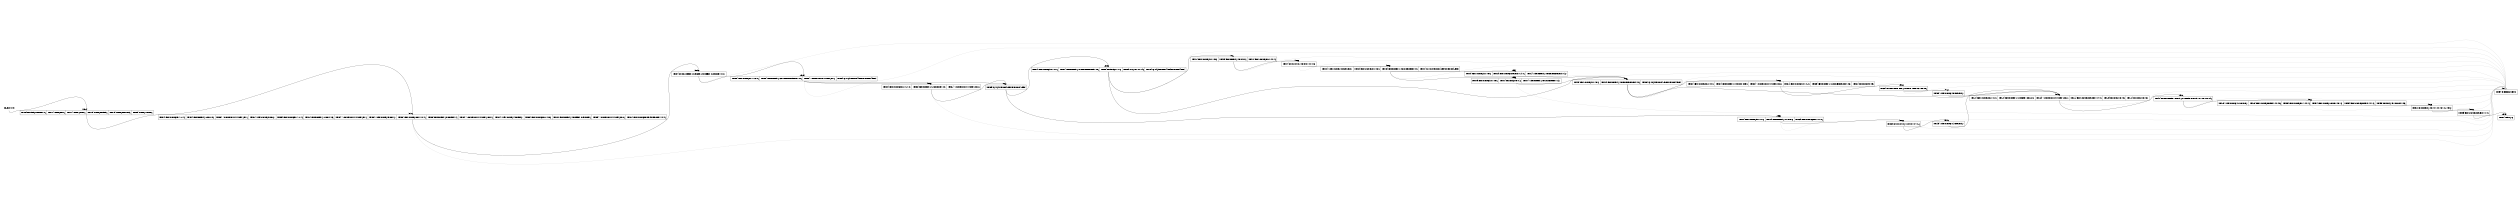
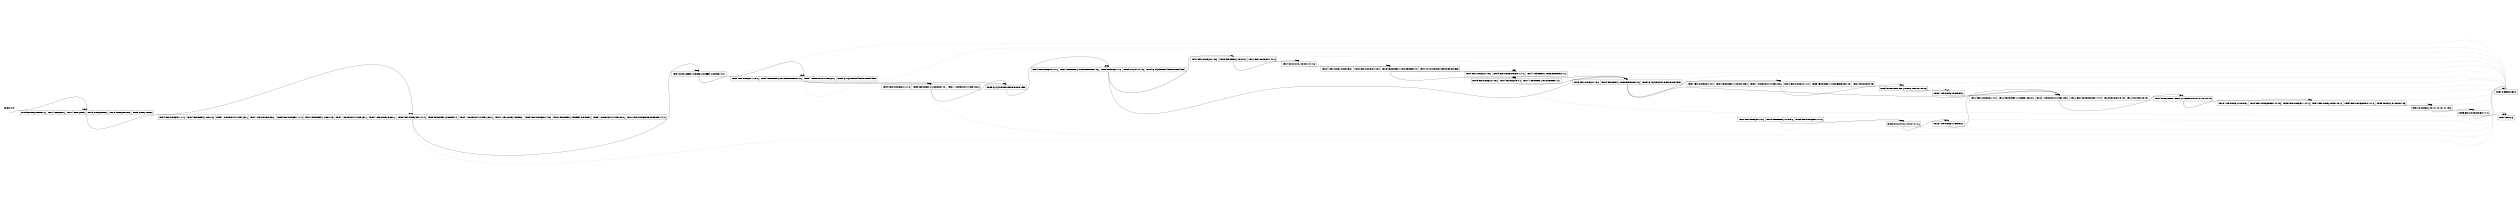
  digraph {
    fontname=Lato
    rankdir=LR
    node [fontname=Lato shape=record]
    edge [fontname=Lato headport=n tailport=s]
    n1 [label=BB_entry170 shape=none]
    n2 [label="{15175: constant[undefined,v1]|15176: vardecl['dom']|15177: vardecl['hooks']|15178: vardecl['content']|15179: vardecl['fragment']|15180: vardecl['morph0']}"]
    n3 [label="{15181: read-variable['env',v4,v2]|15182: read-property[v4,'dom',v3]|15183: \<variable-non-null-undef\>['env']|15184: write-variable[v3,'dom']*|15185: read-variable['env',v6,v2]|15186: read-property[v6,'hooks',v5]|15187: \<variable-non-null-undef\>['env']|15188: write-variable[v5,'hooks']*|15189: read-variable['hooks',v8,v2]|15190: read-property[v8,'content',v7]|15191: \<variable-non-null-undef\>['hooks']|15192: write-variable[v7,'content']*|15193: read-variable['dom',v10,-]|15194: read-property[v10,'detectNamespace',-]|15195: \<variable-non-null-undef\>['dom']|15196: read-variable['contextualElement',v11,v2]}"]
    n4 [label="{15197: call-dom.detectNamespace [v10,'detectNamespace',v11,-]*}"]
    n5 [label="{15257: exceptional-return}"]
    n6 [label="{15198: read-variable['env',v13,v2]|15199: read-property[v13,'useFragmentCache',v12]|15200: \<variable-non-null-undef\>['env']|15201: if[v12](true-block:4550,false-block:4551)}"]
    n7 [label="{15205: if[v12](true-block:4552,false-block:4553)}"]
    n8 [label="{15202: read-variable['dom',v14,v2]|15203: read-property[v14,'canClone',v12]|15204: \<variable-non-null-undef\>['dom']}"]
    n9 [label="{15206: read-variable['this',v17,-]|15207: read-property[v17,'cachedFragment',v15]|15208: constant[null,v16]|15209: ===[v15,v16,v14]|15210: if[v14](true-block:4554,false-block:4559)}"]
    n10 [label="{15211: read-variable['this',v16,-]|15212: read-property[v16,'build',-]|15213: read-variable['dom',v17,v2]}"]
    n11 [label="{15214: read-variable['this',v20,-]|15215: read-property[v20,'build',-]|15216: read-variable['dom',v21,v2]}"]
    n12 [label="{15228: read-variable['this',v19,-]|15229: read-property[v19,'cachedFragment',v18]|15230: if[v18](true-block:4560,false-block:4565)}"]
    n13 [label="{15239: call-this.build [v16,'build',v17,v14]}"]
    n14 [label="{15217: call-this.build [v20,'build',v21,v18]}"]
    n15 [label="{15231: read-variable['dom',v22,-]|15232: read-property[v22,'cloneNode',-]|15233: \<variable-non-null-undef\>['dom']|15234: read-variable['this',v24,-]|15235: read-property[v24,'cachedFragment',v23]|15236: constant[true,v25]}"]
    n16 [label="{15241: read-variable['dom',v16,-]|15242: read-property[v16,'createMorphAt',-]|15243: \<variable-non-null-undef\>['dom']|15244: read-variable['fragment',v17,v2]|15245: constant[-1.0,v18]|15246: constant[-1.0,v19]}"]
    n17 [label="{15240: write-variable[v14,'fragment']*}"]
    n18 [label="{15218: write-variable[v18,'fragment']*|15219: read-variable['this',v23,-]|15220: read-property[v23,'hasRendered',v22]|15221: if[v22](true-block:4557,false-block:4558)}"]
    n19 [label="{15237: call-dom.cloneNode [v22,'cloneNode',v23,v25,v20]}"]
    n20 [label="{15247: call-dom.createMorphAt [v16,'createMorphAt',v17,v18,v19,v14]}"]
    n21 [label="{15222: read-variable['this',v25,-]|15223: read-variable['fragment',v24,v2]|15224: write-property[v25,'cachedFragment',v24]*}"]
    n22 [label="{15225: read-variable['this',v25,-]|15226: constant[true,v24]|15227: write-property[v25,'hasRendered',v24]*}"]
    n23 [label="{15238: write-variable[v20,'fragment']*}"]
    n24 [label="{15248: write-variable[v14,'morph0']*|15249: read-variable['content',v21,v20]|15250: read-variable['env',v22,v2]|15251: read-variable['morph0',v23,v2]|15252: read-variable['context',v24,v2]|15253: constant[\"view.prompt\",v25]}"]
    n25 [label="{15254: call-content [v20,v21,v22,v23,v24,v25,-]*}"]
    n26 [label="{15255: read-variable['fragment',v1,v2]}"]
    n27 [label="{15256: return[v1]}"]
    n1 -> n2 [headlabel="    4546"]
    n2 -> n3 [headlabel="      4547"]
    n3 -> n4 [headlabel="      4548"]
    n3 -> n5 [color=gray headlabel="      4571"]
    n4 -> n5 [color=gray]
    n4 -> n6 [headlabel="      4549"]
    n6 -> n5 [color=gray]
    n6 -> n7 [headlabel="      4551"]
    n6 -> n8 [headlabel="      4550"]
    n7 -> n9 [headlabel="      4552"]
-   n7 -> n10 [headlabel="      4553"]
    n8 -> n5 [color=gray]
    n8 -> n7
    n9 -> n5 [color=gray]
    n9 -> n11 [headlabel="      4554"]
    n9 -> n12 [headlabel="      4559"]
    n10 -> n5 [color=gray]
    n10 -> n13 [headlabel="      4563"]
    n11 -> n5 [color=gray]
    n11 -> n14 [headlabel="      4555"]
    n12 -> n5 [color=gray]
    n12 -> n15 [headlabel="      4560"]
    n12 -> n16 [headlabel="      4565"]
    n13 -> n5 [color=gray]
    n13 -> n17 [headlabel="      4564"]
    n14 -> n5 [color=gray]
    n14 -> n18 [headlabel="      4556"]
    n15 -> n5 [color=gray]
    n15 -> n19 [headlabel="      4561"]
    n16 -> n5 [color=gray]
    n16 -> n20 [headlabel="      4566"]
    n17 -> n16
    n18 -> n5 [color=gray]
    n18 -> n21 [headlabel="      4557"]
    n18 -> n22 [headlabel="      4558"]
    n19 -> n5 [color=gray]
    n19 -> n23 [headlabel="      4562"]
    n20 -> n5 [color=gray]
    n20 -> n24 [headlabel="      4567"]
    n21 -> n5 [color=gray]
    n21 -> n12
    n22 -> n5 [color=gray]
    n22 -> n12
    n23 -> n16
    n24 -> n5 [color=gray]
    n24 -> n25 [headlabel="      4568"]
    n25 -> n5 [color=gray]
    n25 -> n26 [headlabel="      4569"]
    n26 -> n5 [color=gray]
    n26 -> n27 [headlabel="      4570"]
  }
